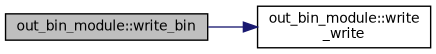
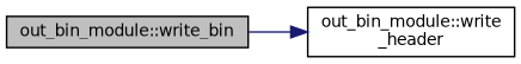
  digraph {
    rankdir=LR
    node [color=black fontname=Helvetica fontsize=10 shape=record style=filled]
    n1 [fillcolor=grey75 fontcolor=black height=0.2 label="out_bin_module::write_bin" width=0.4]
-   n2 [fillcolor=white height=0.2 label="out_bin_module::write\l_write" width=0.4]
+   n2 [fillcolor=white height=0.2 label="out_bin_module::write\l_header" width=0.4]
    n1 -> n2 [color=midnightblue fontname=Helvetica fontsize=10 labelfontname=Helvetica labelfontsize=10 style=solid]
  }
